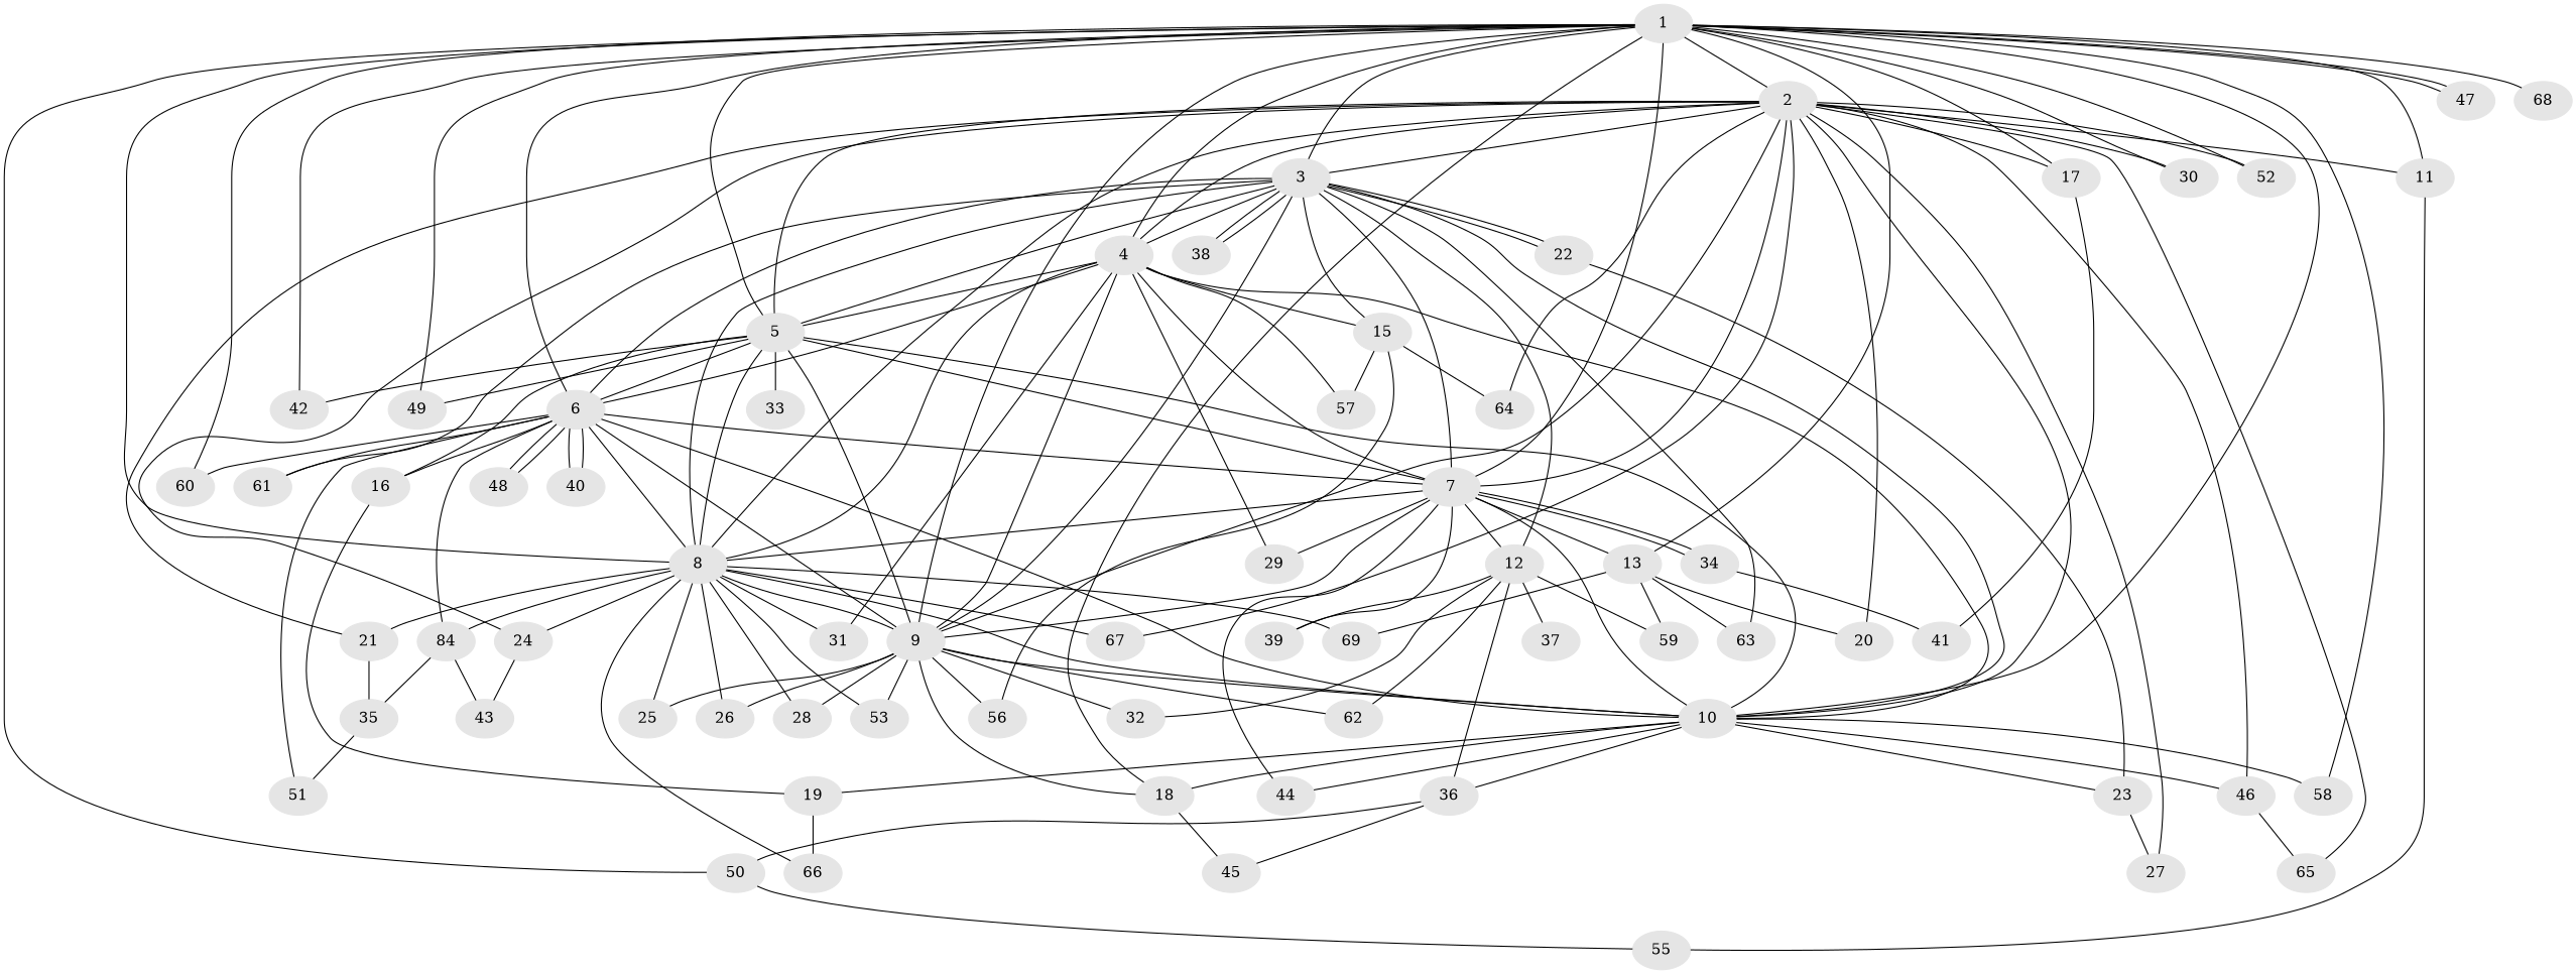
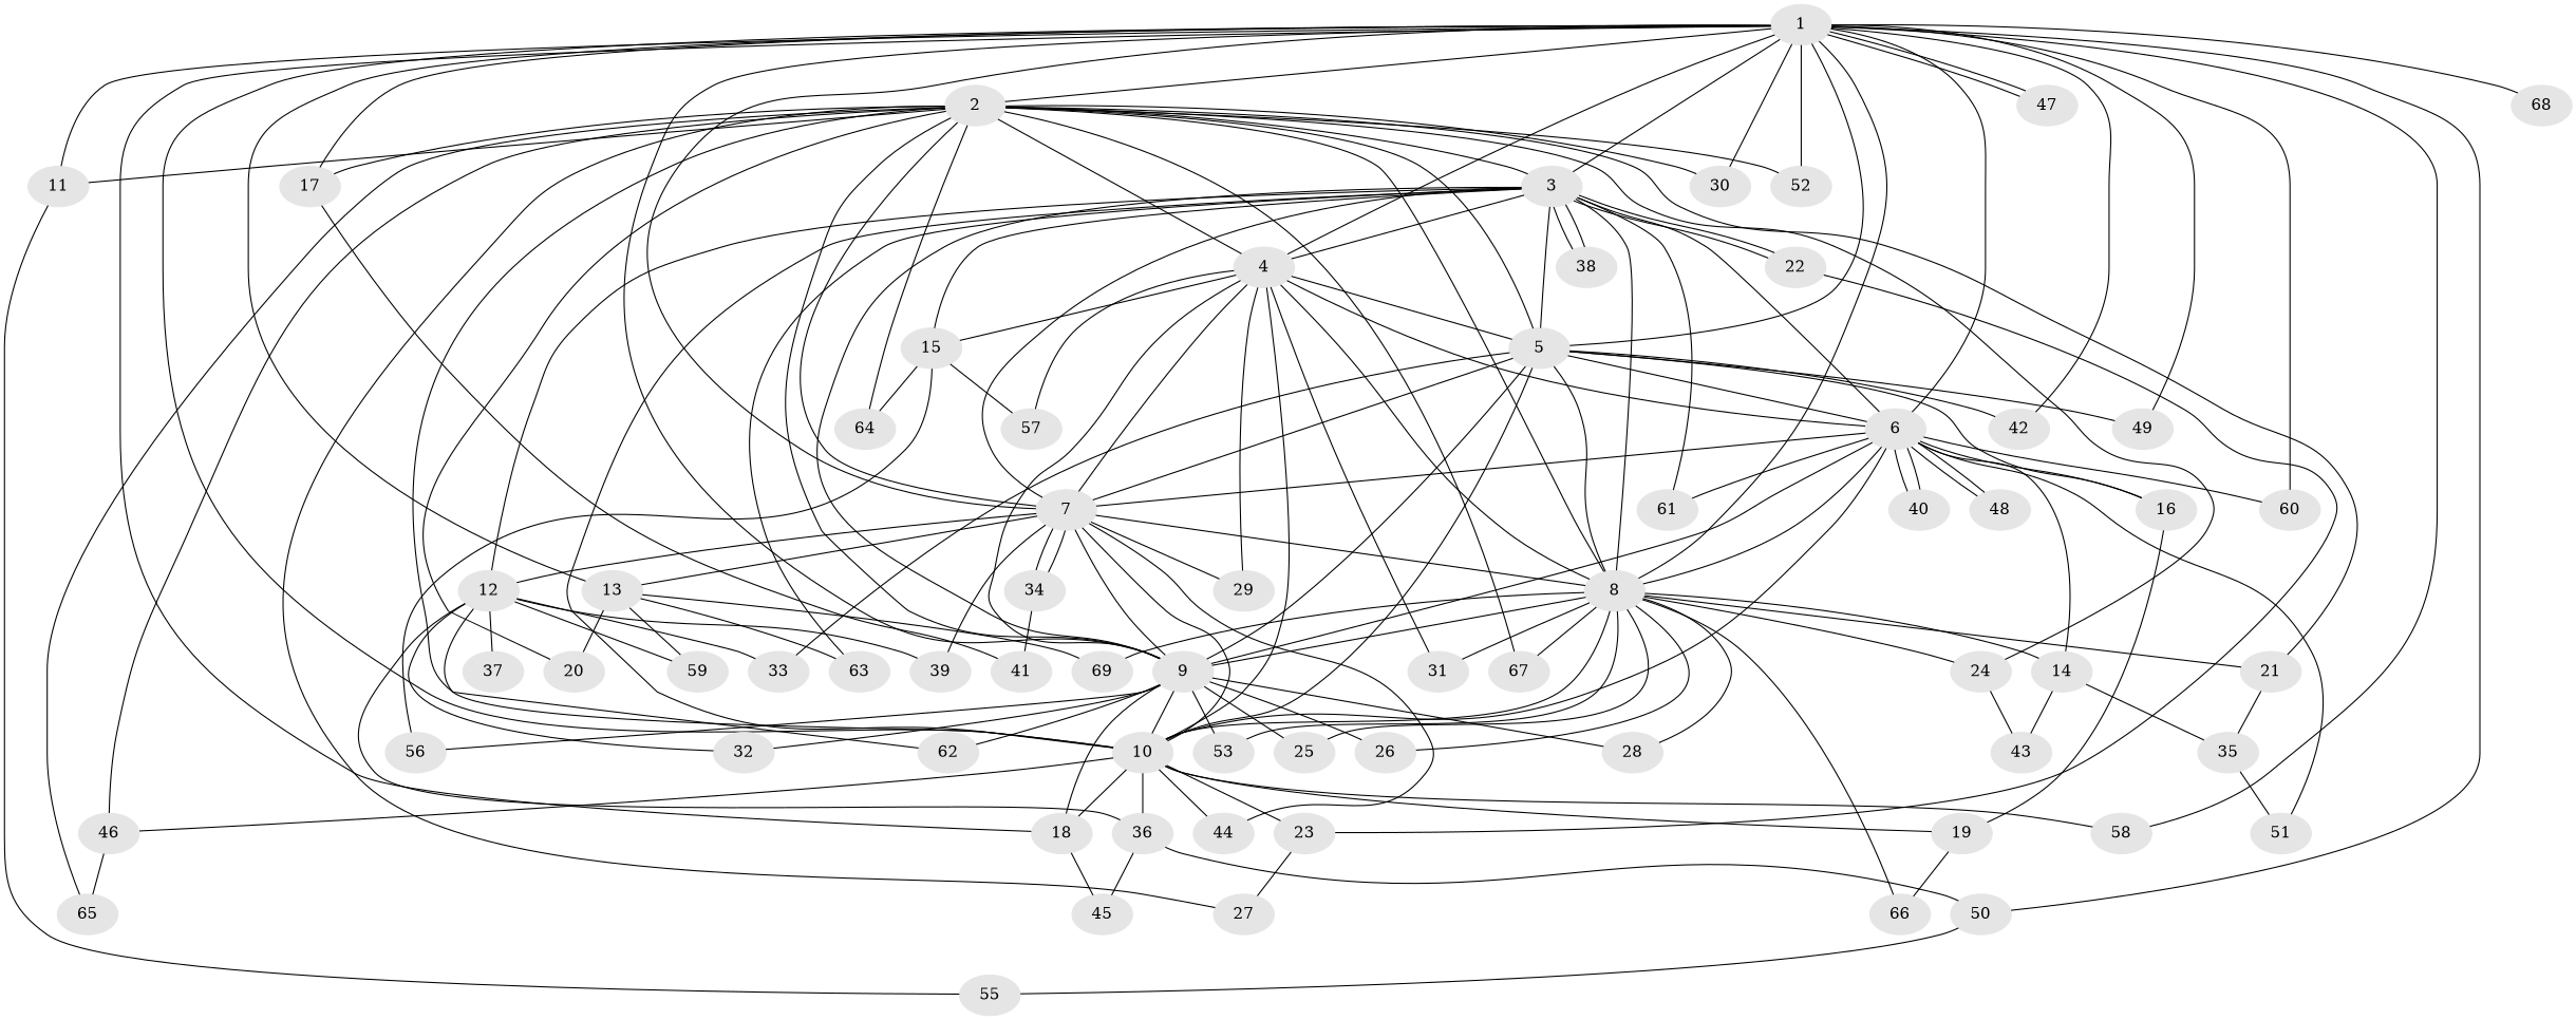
  graph {
    node [color=gray90 style=filled]
    1
    2
    3
    4
    5
    6
    7
    8
    9
    10
    11
    13
    17
    18
    30
    42
    47
    49
    50
    52
    58
    60
    68
    20
    21
    24
    27
    46
    64
    65
    67
    12
    15
    22
    38
    61
    63
    29
    31
    57
    16
    33
-   14 [label=84]
+   14
    40
    48
    51
    34
    39
    44
    25
    26
    28
    53
    66
    69
    32
    56
    62
    19
    23
    36
    55
    59
    41
    45
    35
    43
    37
    1 -- 2
    1 -- 3
    1 -- 4
    1 -- 5
    1 -- 6
    1 -- 7
    1 -- 8
    1 -- 9
    1 -- 10
    1 -- 11
    1 -- 13
    1 -- 17
    1 -- 18
    1 -- 30
    1 -- 42
    1 -- 47
    1 -- 47
    1 -- 49
    1 -- 50
    1 -- 52
    1 -- 58
    1 -- 60
    1 -- 68
    2 -- 3
    2 -- 4
    2 -- 5
    2 -- 7
    2 -- 8
    2 -- 9
    2 -- 10
    2 -- 11
    2 -- 17
    2 -- 30
    2 -- 52
    2 -- 20
    2 -- 21
    2 -- 24
    2 -- 27
    2 -- 46
    2 -- 64
    2 -- 65
    2 -- 67
    3 -- 4
    3 -- 5
    3 -- 6
    3 -- 7
    3 -- 8
    3 -- 9
    3 -- 10
    3 -- 12
    3 -- 15
    3 -- 22
    3 -- 22
    3 -- 38
    3 -- 38
    3 -- 61
    3 -- 63
    4 -- 5
    4 -- 6
    4 -- 7
    4 -- 8
    4 -- 9
    4 -- 10
    4 -- 15
    4 -- 29
    4 -- 31
    4 -- 57
    5 -- 6
    5 -- 7
    5 -- 8
    5 -- 9
    5 -- 10
    5 -- 42
    5 -- 49
    5 -- 16
    5 -- 33
    6 -- 7
    6 -- 8
    6 -- 9
    6 -- 10
    6 -- 60
    6 -- 61
    6 -- 16
    6 -- 14
    6 -- 40
    6 -- 40
    6 -- 48
    6 -- 48
    6 -- 51
    7 -- 8
    7 -- 9
    7 -- 10
    7 -- 13
    7 -- 12
    7 -- 29
    7 -- 34
    7 -- 34
    7 -- 39
    7 -- 44
    8 -- 9
    8 -- 10
    8 -- 21
    8 -- 24
    8 -- 67
    8 -- 31
    8 -- 14
    8 -- 25
    8 -- 26
    8 -- 28
    8 -- 53
    8 -- 66
    8 -- 69
    9 -- 10
    9 -- 18
    9 -- 25
    9 -- 26
    9 -- 28
    9 -- 53
    9 -- 32
    9 -- 56
    9 -- 62
    10 -- 18
    10 -- 58
    10 -- 46
    10 -- 44
    10 -- 19
    10 -- 23
    10 -- 36
    11 -- 55
    13 -- 20
    13 -- 63
    13 -- 69
    13 -- 59
    17 -- 41
    18 -- 45
    50 -- 55
    21 -- 35
    24 -- 43
    46 -- 65
+   12 -- 33
    12 -- 39
    12 -- 32
    12 -- 62
    12 -- 36
    12 -- 59
    12 -- 37
    15 -- 64
    15 -- 57
    15 -- 56
    22 -- 23
    16 -- 19
    14 -- 35
    14 -- 43
    34 -- 41
    19 -- 66
    23 -- 27
    36 -- 50
    36 -- 45
    35 -- 51
  }
